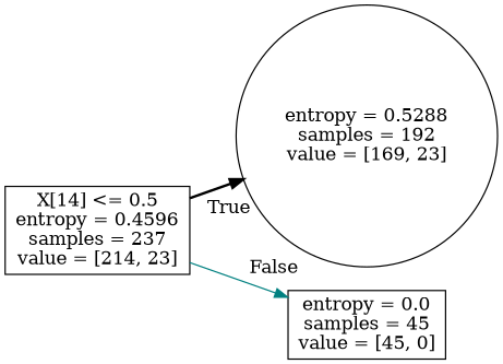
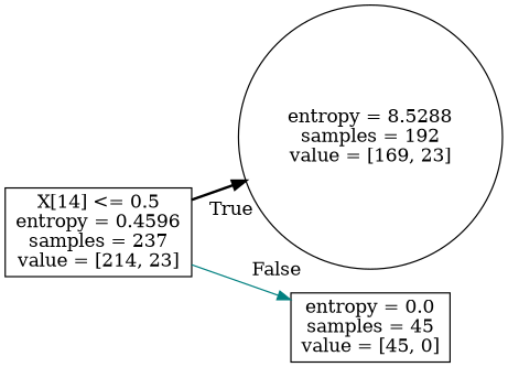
  digraph {
    rankdir=LR
    node [shape=box]
    edge [labeldistance=2.5 arrowhead=normal]
    n1 [label="X[14] <= 0.5\nentropy = 0.4596\nsamples = 237\nvalue = [214, 23]"]
-   n2 [label="entropy = 0.5288\nsamples = 192\nvalue = [169, 23]" shape=circle]
+   n2 [label="entropy = 8.5288\nsamples = 192\nvalue = [169, 23]" shape=circle]
    n3 [label="entropy = 0.0\nsamples = 45\nvalue = [45, 0]"]
    n1 -> n2 [headlabel=True labelangle=45 color=black style=bold]
    n1 -> n3 [headlabel=False labelangle=-45 color=teal style=solid]
  }
